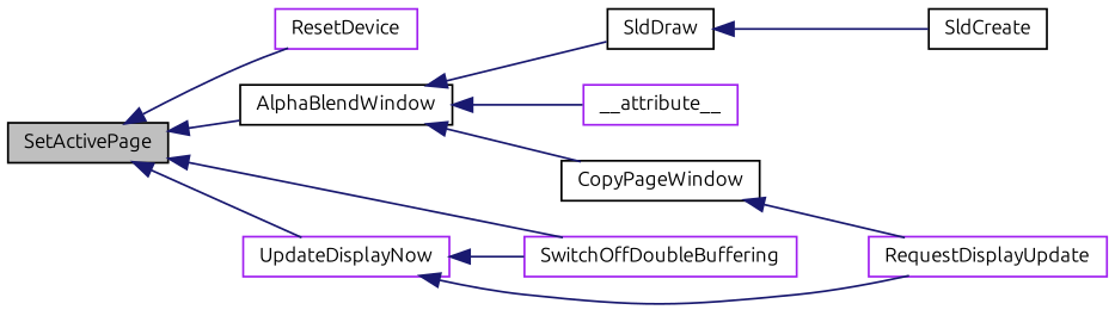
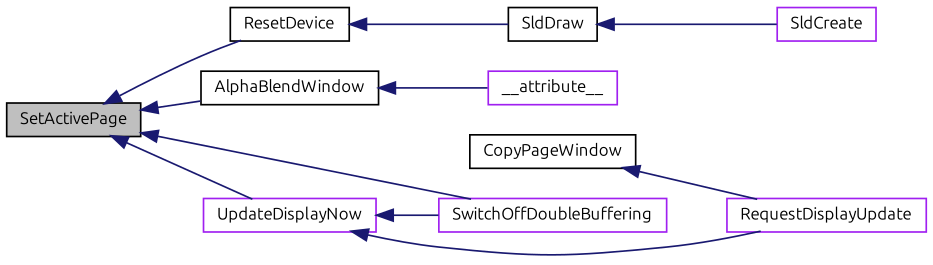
  digraph {
    fontname=Ubuntu
    rankdir=LR
    node [color=black fillcolor=white fontname=Ubuntu fontsize=10 shape=record style=filled]
    edge [color=midnightblue dir=back fontname=Ubuntu fontsize=10 labelfontname=Helvetica labelfontsize=10 style=solid]
    n1 [fillcolor=grey75 fontcolor=black height=0.2 label=SetActivePage width=0.4]
-   n2 [color=purple height=0.2 label=ResetDevice width=0.4]
+   n2 [height=0.2 label=ResetDevice width=0.4]
    n3 [height=0.2 label=AlphaBlendWindow width=0.4]
    n4 [color=purple height=0.2 label=UpdateDisplayNow width=0.4]
    n5 [color=purple height=0.2 label=SwitchOffDoubleBuffering width=0.4]
    n6 [color=purple height=0.2 label=__attribute__ width=0.4]
    n7 [height=0.2 label=CopyPageWindow width=0.4]
    n8 [height=0.2 label=SldDraw width=0.4]
    n9 [color=purple height=0.2 label=RequestDisplayUpdate width=0.4]
-   n10 [height=0.2 label=SldCreate width=0.4]
+   n10 [color=purple height=0.2 label=SldCreate width=0.4]
    n1 -> n2
    n1 -> n3
    n1 -> n4
    n1 -> n5
    n3 -> n6
-   n3 -> n7
-   n3 -> n8
+   n2 -> n8
    n4 -> n5
    n4 -> n9
    n7 -> n9
    n8 -> n10
  }
